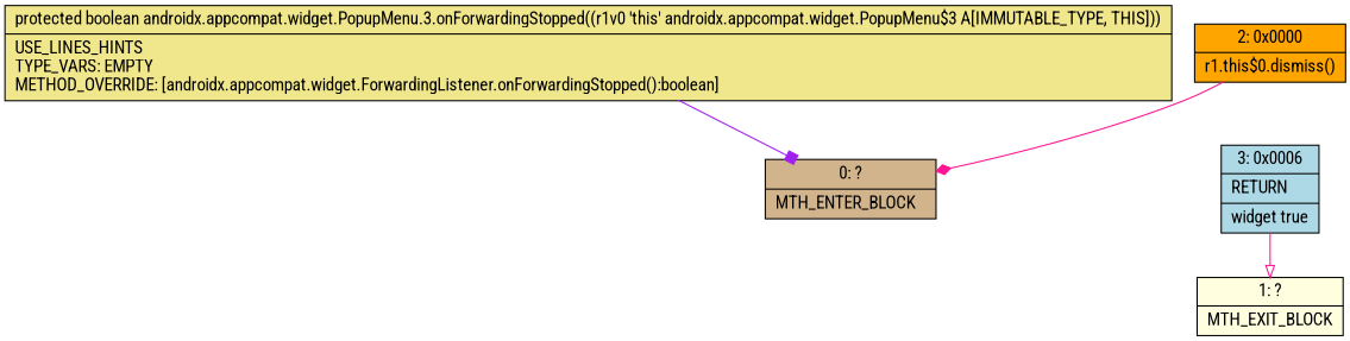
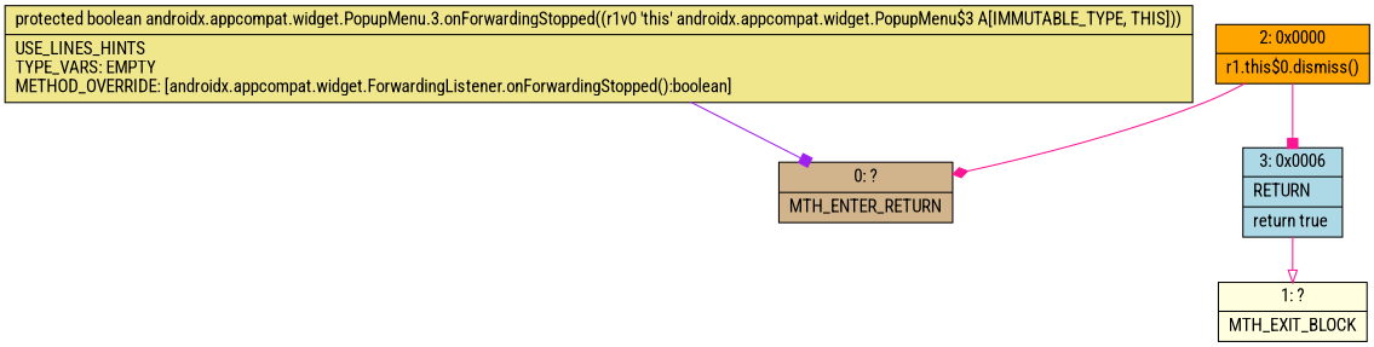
  digraph {
    fontname="Roboto Condensed"
    node [fontname="Roboto Condensed" shape=record style=filled]
    edge [arrowhead=box color=deeppink fontname="Roboto Condensed"]
-   n1 [fillcolor=tan label="{0\:\ ?|MTH_ENTER_BLOCK\l}"]
+   n1 [fillcolor=tan label="{0\:\ ?|MTH_ENTER_RETURN\l}"]
    n2 [fillcolor=orange label="{2\:\ 0x0000|r1.this$0.dismiss()\l}"]
-   n3 [fillcolor=lightblue label="{3\:\ 0x0006|RETURN\l|widget true\l}"]
+   n3 [fillcolor=lightblue label="{3\:\ 0x0006|RETURN\l|return true\l}"]
    n4 [fillcolor=lightyellow label="{1\:\ ?|MTH_EXIT_BLOCK\l}"]
    n5 [fillcolor=khaki label="{protected boolean androidx.appcompat.widget.PopupMenu.3.onForwardingStopped((r1v0 'this' androidx.appcompat.widget.PopupMenu$3 A[IMMUTABLE_TYPE, THIS]))  | USE_LINES_HINTS\lTYPE_VARS: EMPTY\lMETHOD_OVERRIDE: [androidx.appcompat.widget.ForwardingListener.onForwardingStopped():boolean]\l}"]
    n2 -> n1 [arrowhead=diamond]
+   n2 -> n3
    n3 -> n4 [arrowhead=onormal]
    n5 -> n1 [color=purple]
  }
